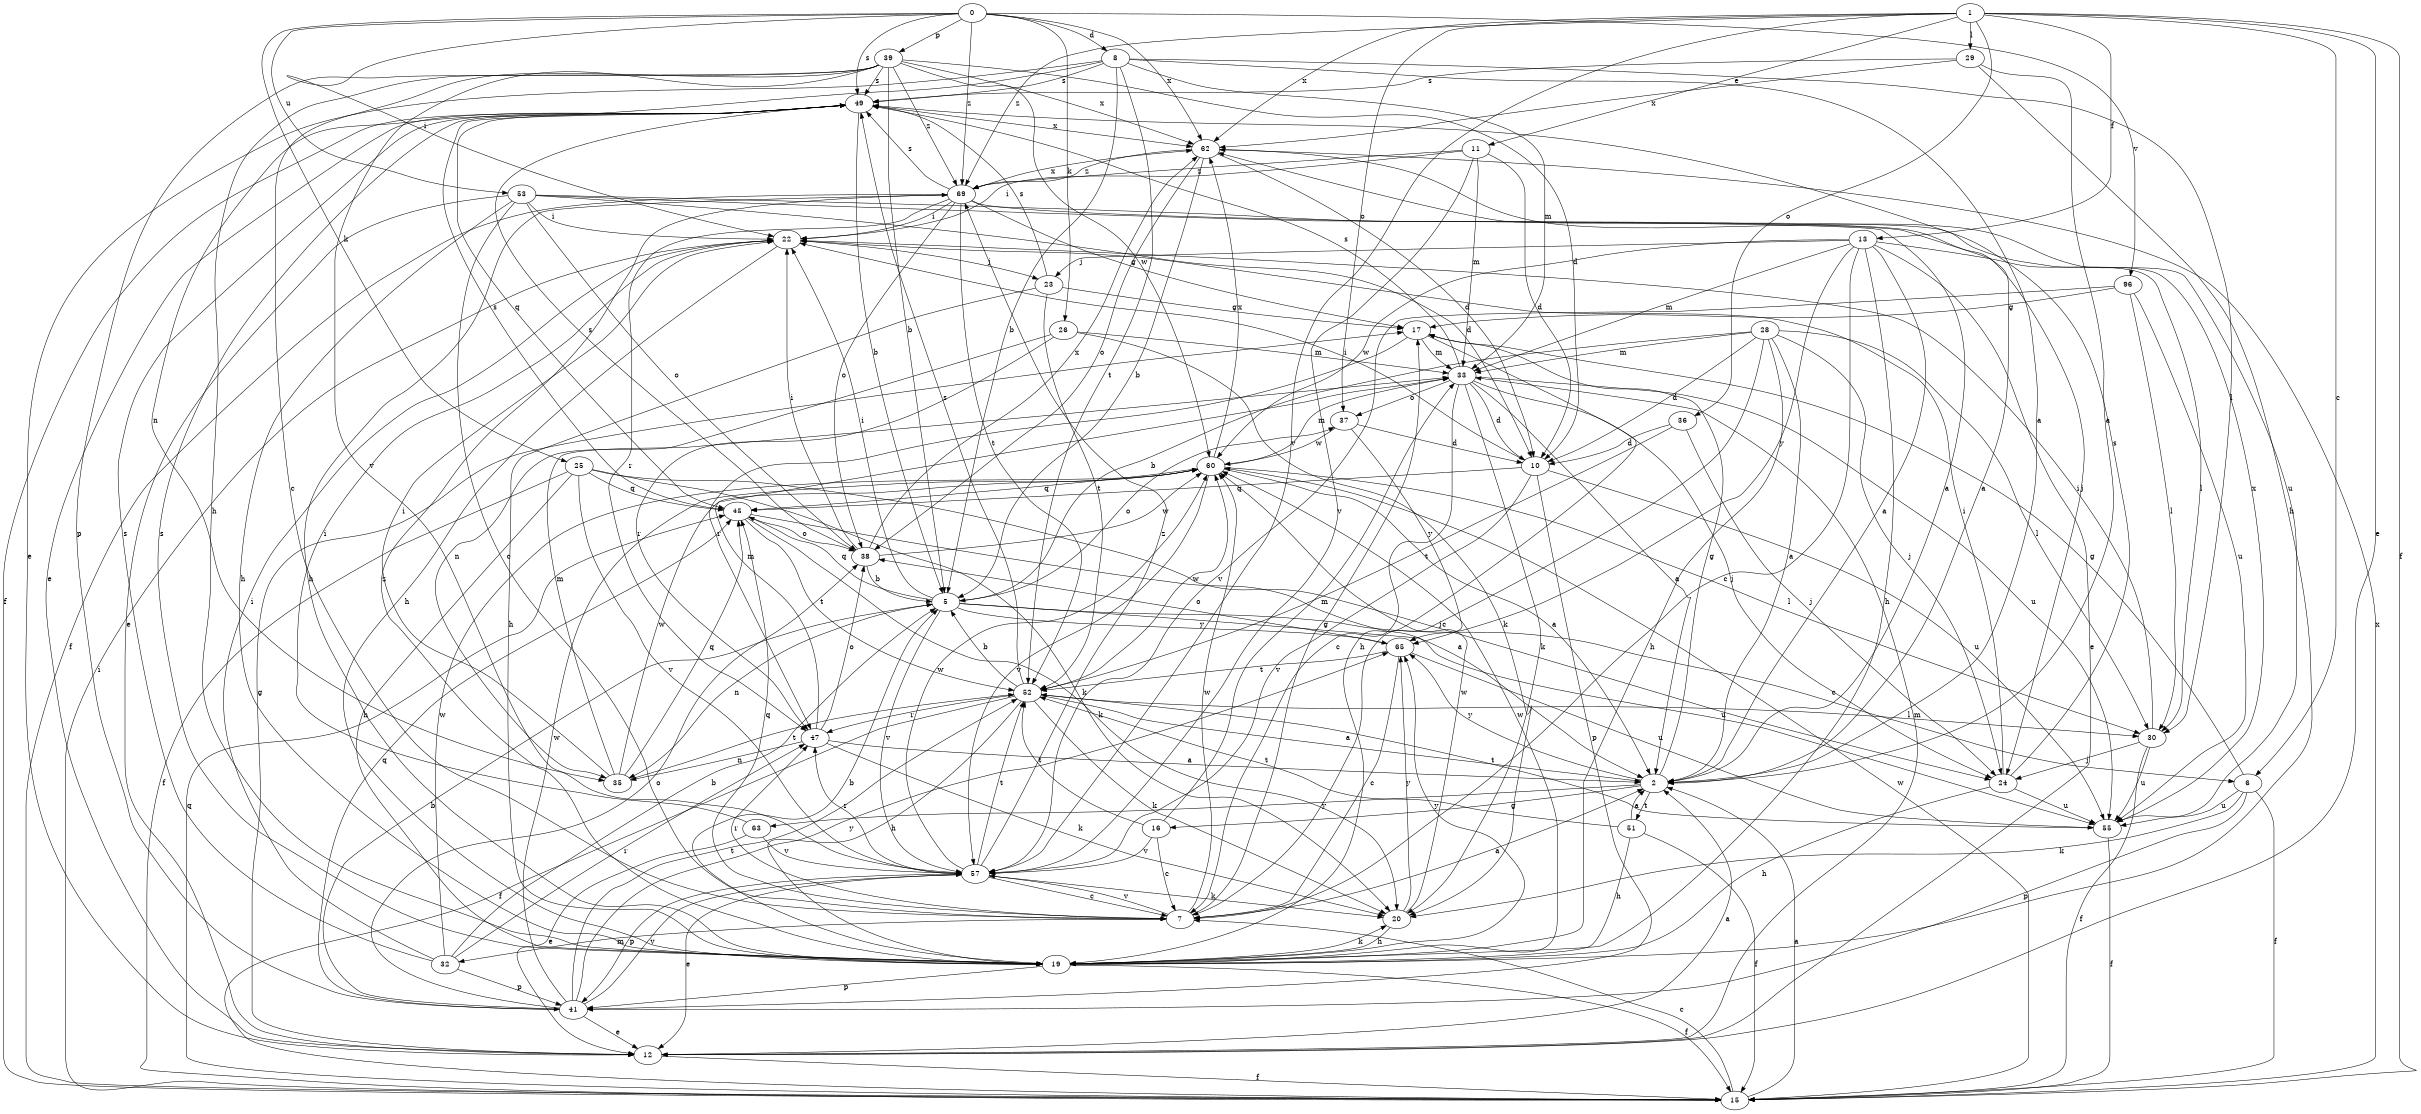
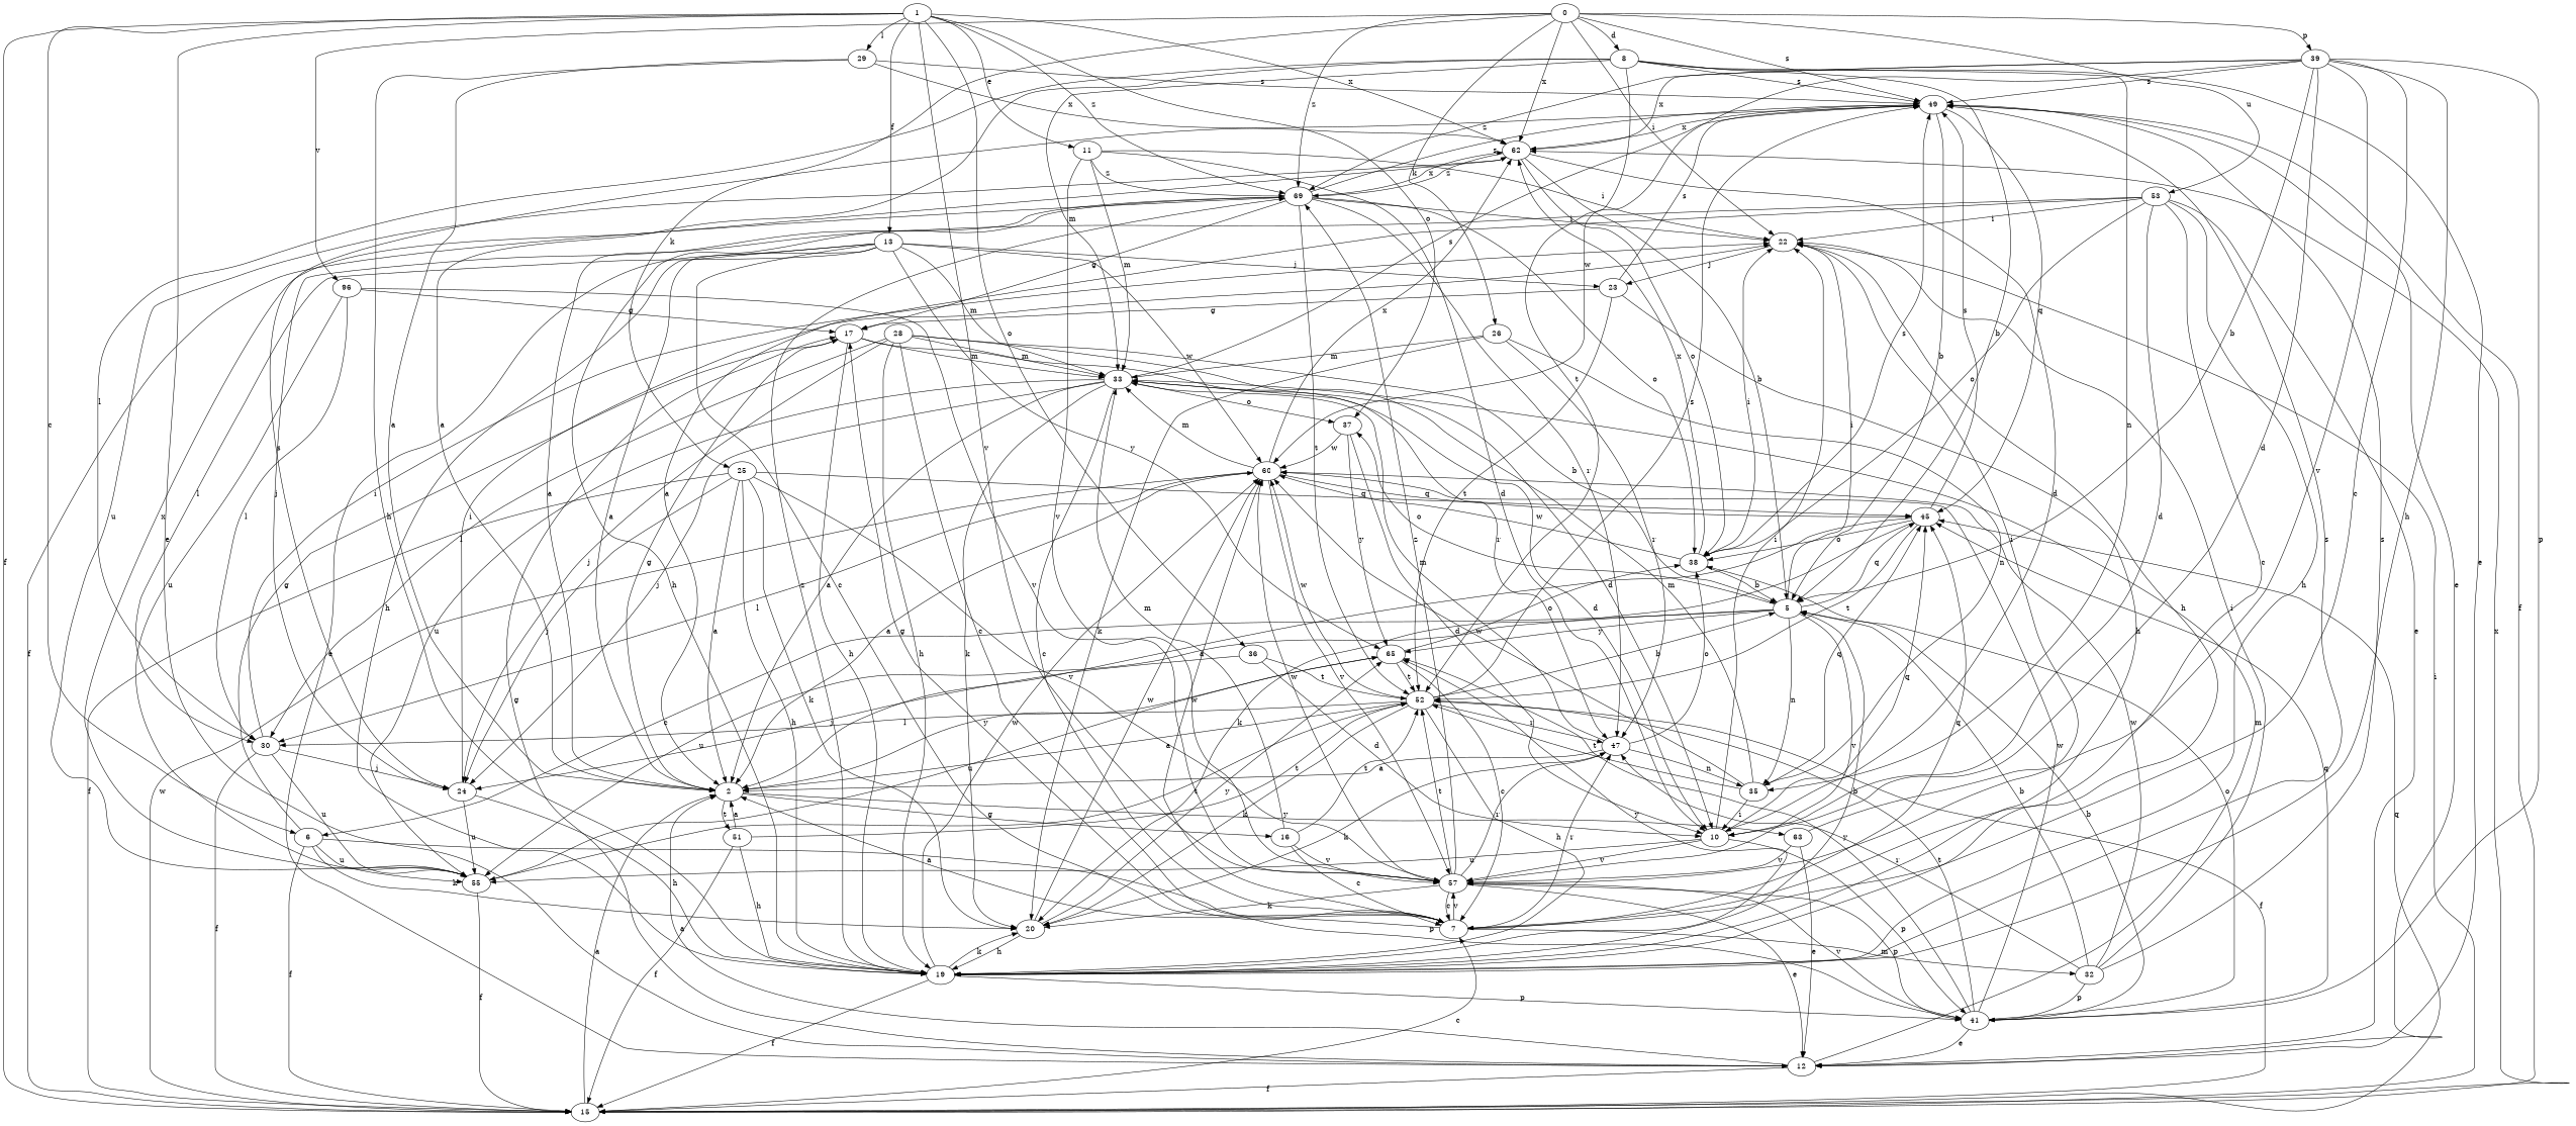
  strict digraph {
    0
    8
    22
    25
    26
    39
    49
    53
    n9 [label=96]
    62
    69
    12
    2
    5
    35
    30
    33
    52
    23
    19
    15
    57
    45
    n24 [label=20]
    24
    47
    41
    7
    60
    10
    38
    17
    55
    1
    6
    11
    13
    29
    36
    37
    65
    28
    16
    51
    63
    32
    0 -> 8 [label=d]
    0 -> 22 [label=i]
    0 -> 25 [label=k]
    0 -> 26 [label=k]
    0 -> 39 [label=p]
    0 -> 49 [label=s]
    0 -> 53 [label=u]
    0 -> n9 [label=v]
    0 -> 62 [label=x]
    0 -> 69 [label=z]
    8 -> 49 [label=s]
    8 -> 12 [label=e]
    8 -> 2 [label=a]
    8 -> 5 [label=b]
    8 -> 35 [label=n]
    8 -> 30 [label=l]
    8 -> 33 [label=m]
    8 -> 52 [label=t]
    22 -> 23 [label=j]
    22 -> 19 [label=h]
-   28 -> 2 [label=a]
+   25 -> 2 [label=a]
    25 -> 19 [label=h]
    25 -> 15 [label=f]
    25 -> 57 [label=v]
    25 -> 45 [label=q]
    25 -> n24 [label=k]
    25 -> 24 [label=j]
    26 -> 35 [label=n]
    26 -> 33 [label=m]
    26 -> n24 [label=k]
    26 -> 47 [label=r]
    39 -> 49 [label=s]
    39 -> 62 [label=x]
    39 -> 69 [label=z]
    39 -> 5 [label=b]
    39 -> 19 [label=h]
    39 -> 57 [label=v]
    39 -> 41 [label=p]
    39 -> 7 [label=c]
    39 -> 60 [label=w]
    39 -> 10 [label=d]
    49 -> 62 [label=x]
    49 -> 12 [label=e]
    49 -> 5 [label=b]
    49 -> 15 [label=f]
    49 -> 45 [label=q]
    53 -> 22 [label=i]
    53 -> 12 [label=e]
    53 -> 2 [label=a]
    53 -> 19 [label=h]
    53 -> 24 [label=j]
    53 -> 7 [label=c]
    53 -> 10 [label=d]
    53 -> 38 [label=o]
    n9 -> 30 [label=l]
    n9 -> 57 [label=v]
    n9 -> 17 [label=g]
    n9 -> 55 [label=u]
    62 -> 69 [label=z]
    62 -> 5 [label=b]
    62 -> 10 [label=d]
    62 -> 38 [label=o]
    62 -> 55 [label=u]
    69 -> 22 [label=i]
    69 -> 49 [label=s]
    69 -> 62 [label=x]
    69 -> 2 [label=a]
    69 -> 52 [label=t]
    69 -> 19 [label=h]
    69 -> 15 [label=f]
    69 -> 47 [label=r]
    69 -> 38 [label=o]
    69 -> 17 [label=g]
    12 -> 2 [label=a]
    12 -> 33 [label=m]
    12 -> 15 [label=f]
    12 -> 17 [label=g]
    2 -> 17 [label=g]
    2 -> 65 [label=y]
    2 -> 16 [label=g]
    2 -> 51 [label=t]
    2 -> 63 [label=y]
    5 -> 22 [label=i]
    5 -> 35 [label=n]
    5 -> 57 [label=v]
    5 -> 45 [label=q]
    5 -> 55 [label=u]
    5 -> 6 [label=c]
    5 -> 37 [label=o]
    5 -> 65 [label=y]
-   35 -> 22 [label=i]
+   35 -> 10 [label=i]
    35 -> 33 [label=m]
    35 -> 52 [label=t]
    35 -> 45 [label=q]
    35 -> 60 [label=w]
    30 -> 22 [label=i]
    30 -> 15 [label=f]
    30 -> 24 [label=j]
    30 -> 55 [label=u]
    33 -> 49 [label=s]
    33 -> 2 [label=a]
    33 -> n24 [label=k]
    33 -> 24 [label=j]
    33 -> 7 [label=c]
    33 -> 10 [label=d]
    33 -> 55 [label=u]
    33 -> 37 [label=o]
    52 -> 49 [label=s]
    52 -> 2 [label=a]
    52 -> 5 [label=b]
    52 -> 30 [label=l]
    52 -> 19 [label=h]
    52 -> 15 [label=f]
    52 -> n24 [label=k]
    52 -> 47 [label=r]
    52 -> 60 [label=w]
    23 -> 49 [label=s]
    23 -> 52 [label=t]
    23 -> 19 [label=h]
    23 -> 17 [label=g]
    19 -> 49 [label=s]
    19 -> 69 [label=z]
    19 -> 5 [label=b]
    19 -> 15 [label=f]
    19 -> n24 [label=k]
    19 -> 41 [label=p]
    19 -> 60 [label=w]
    19 -> 65 [label=y]
    15 -> 22 [label=i]
    15 -> 62 [label=x]
    15 -> 2 [label=a]
    15 -> 45 [label=q]
    15 -> 7 [label=c]
    15 -> 60 [label=w]
    57 -> 69 [label=z]
    57 -> 12 [label=e]
    57 -> 52 [label=t]
    57 -> n24 [label=k]
    57 -> 47 [label=r]
    57 -> 41 [label=p]
    57 -> 7 [label=c]
    57 -> 60 [label=w]
    45 -> 49 [label=s]
    45 -> 2 [label=a]
    45 -> 52 [label=t]
    45 -> n24 [label=k]
    45 -> 38 [label=o]
    n24 -> 19 [label=h]
    n24 -> 60 [label=w]
    n24 -> 65 [label=y]
    24 -> 22 [label=i]
    24 -> 49 [label=s]
    24 -> 19 [label=h]
    24 -> 55 [label=u]
    47 -> 2 [label=a]
    47 -> 35 [label=n]
    47 -> 33 [label=m]
    47 -> n24 [label=k]
    47 -> 38 [label=o]
    41 -> 12 [label=e]
    41 -> 5 [label=b]
    41 -> 52 [label=t]
    41 -> 57 [label=v]
    41 -> 45 [label=q]
    41 -> 60 [label=w]
    41 -> 38 [label=o]
    41 -> 65 [label=y]
    7 -> 2 [label=a]
    7 -> 57 [label=v]
    7 -> 45 [label=q]
    7 -> 47 [label=r]
    7 -> 60 [label=w]
    7 -> 17 [label=g]
    7 -> 32 [label=m]
    60 -> 62 [label=x]
    60 -> 2 [label=a]
    60 -> 30 [label=l]
    60 -> 33 [label=m]
    60 -> 57 [label=v]
    60 -> 45 [label=q]
    10 -> 22 [label=i]
    10 -> 57 [label=v]
    10 -> 45 [label=q]
    10 -> 41 [label=p]
    10 -> 55 [label=u]
    38 -> 22 [label=i]
    38 -> 49 [label=s]
    38 -> 62 [label=x]
    38 -> 5 [label=b]
    38 -> 60 [label=w]
    17 -> 33 [label=m]
    17 -> 19 [label=h]
    17 -> 47 [label=r]
    55 -> 62 [label=x]
    55 -> 52 [label=t]
    55 -> 15 [label=f]
    1 -> 62 [label=x]
    1 -> 69 [label=z]
    1 -> 12 [label=e]
    1 -> 15 [label=f]
    1 -> 57 [label=v]
    1 -> 6 [label=c]
    1 -> 11 [label=e]
    1 -> 13 [label=f]
    1 -> 29 [label=l]
    1 -> 36 [label=o]
    1 -> 37 [label=o]
    6 -> 15 [label=f]
    6 -> n24 [label=k]
    6 -> 41 [label=p]
    6 -> 17 [label=g]
    6 -> 55 [label=u]
    11 -> 22 [label=i]
    11 -> 69 [label=z]
    11 -> 33 [label=m]
    11 -> 57 [label=v]
    11 -> 10 [label=d]
    13 -> 12 [label=e]
    13 -> 2 [label=a]
    13 -> 30 [label=l]
    13 -> 33 [label=m]
    13 -> 23 [label=j]
    13 -> 19 [label=h]
    13 -> 7 [label=c]
    13 -> 60 [label=w]
    13 -> 65 [label=y]
    29 -> 49 [label=s]
    29 -> 62 [label=x]
    29 -> 2 [label=a]
    29 -> 19 [label=h]
    36 -> 52 [label=t]
    36 -> 24 [label=j]
    36 -> 10 [label=d]
    37 -> 60 [label=w]
    37 -> 10 [label=d]
    37 -> 65 [label=y]
    65 -> 52 [label=t]
    65 -> 7 [label=c]
    65 -> 38 [label=o]
    65 -> 55 [label=u]
    28 -> 5 [label=b]
    28 -> 30 [label=l]
    28 -> 33 [label=m]
    28 -> 19 [label=h]
    28 -> 24 [label=j]
    28 -> 7 [label=c]
    28 -> 10 [label=d]
    16 -> 33 [label=m]
    16 -> 52 [label=t]
    16 -> 57 [label=v]
    16 -> 7 [label=c]
    51 -> 2 [label=a]
    51 -> 52 [label=t]
    51 -> 19 [label=h]
    51 -> 15 [label=f]
    63 -> 22 [label=i]
    63 -> 12 [label=e]
    63 -> 57 [label=v]
    32 -> 22 [label=i]
    32 -> 49 [label=s]
    32 -> 5 [label=b]
    32 -> 47 [label=r]
    32 -> 41 [label=p]
    32 -> 60 [label=w]
  }
